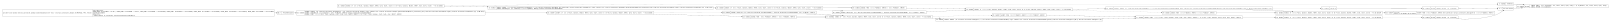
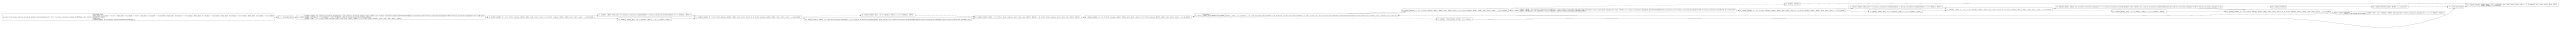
  digraph {
    fontname="JetBrains Mono"
    rankdir=LR
    node [fontname="JetBrains Mono" shape=record]
    edge [fontname="JetBrains Mono"]
    n1 [label="{28\:\ ?|MTH_ENTER_BLOCK\l}"]
    n2 [label="{30\:\ 0x0000|0x0000: INVOKE  (r0 I:kotlinx.coroutines.ChildHandle) = (r5 I:kotlinx.coroutines.JobImpl) type: VIRTUAL call: kotlinx.coroutines.JobImpl.getParentHandle$kotlinx_coroutines_core():kotlinx.coroutines.ChildHandle A[MD:():kotlinx.coroutines.ChildHandle (m)] (LINE:1335)\l0x0004: INSTANCE_OF  (r1 I:boolean) = (r0 I:??[OBJECT, ARRAY]) kotlinx.coroutines.ChildHandleNode \l0x0006: CONST  (r2 I:??[int, float, boolean, short, byte, char, OBJECT, ARRAY]) = (0 ??[int, float, boolean, short, byte, char, OBJECT, ARRAY]) \l}"]
    n3 [label="{31\:\ 0x0007|0x0007: IF  (r1 I:??[int, boolean, OBJECT, ARRAY, byte, short, char]) == (0 ??[int, boolean, OBJECT, ARRAY, byte, short, char])  \-\> B:33:0x000c \l}"]
    n4 [label="{32\:\ 0x0009|0x0009: CHECK_CAST (r0 I:kotlinx.coroutines.ChildHandleNode) = (kotlinx.coroutines.ChildHandleNode) (r0 I:??[OBJECT, ARRAY]) \l}"]
    n5 [label="{33\:\ 0x000c|0x000c: MOVE  (r0 I:??[OBJECT, ARRAY]) = (r2 I:??[OBJECT, ARRAY]) \l}"]
    n6 [label="{34\:\ 0x000d|0x000d: IF  (r0 I:??[int, boolean, OBJECT, ARRAY, byte, short, char]) != (0 ??[int, boolean, OBJECT, ARRAY, byte, short, char])  \-\> B:36:0x0011 \l}"]
    n7 [label="{35\:\ 0x000f|0x000f: MOVE  (r0 I:??[OBJECT, ARRAY]) = (r2 I:??[OBJECT, ARRAY]) \l}"]
    n8 [label="{36\:\ 0x0011|0x0011: INVOKE  (r0 I:kotlinx.coroutines.JobSupport) = (r0 I:kotlinx.coroutines.ChildHandleNode) type: VIRTUAL call: kotlinx.coroutines.ChildHandleNode.getJob():kotlinx.coroutines.JobSupport A[MD:():kotlinx.coroutines.JobSupport (m)]\l}"]
    n9 [label="{37\:\ 0x0015|0x0015: CONST  (r1 I:??[int, float, boolean, short, byte, char, OBJECT, ARRAY]) = (0 ??[int, float, boolean, short, byte, char, OBJECT, ARRAY]) \l}"]
    n10 [label="{38\:\ 0x0016|0x0016: IF  (r0 I:??[int, boolean, OBJECT, ARRAY, byte, short, char]) != (0 ??[int, boolean, OBJECT, ARRAY, byte, short, char])  \-\> B:40:0x0019 \l}"]
    n11 [label="{39\:\ 0x0018|RETURN\l|0x0018: RETURN  (r1 I:boolean) \l}"]
+   n12 [label="{40\:\ 0x0019|LOOP_START\lLOOP:0: B:40:0x0019\-\>B:53:0x0039\l|0x001a: INVOKE  (r3 I:boolean) = (r0 I:kotlinx.coroutines.JobSupport A[D('parentJob' kotlinx.coroutines.JobSupport)]) type: VIRTUAL call: kotlinx.coroutines.JobSupport.getHandlesException$kotlinx_coroutines_core():boolean A[MD:():boolean (m)] (LINE:1337)\l}"]
    n13 [label="{29\:\ ?|MTH_EXIT_BLOCK\l}"]
    n14 [label="{41\:\ 0x001e|0x001e: IF  (r3 I:??[int, boolean, OBJECT, ARRAY, byte, short, char]) == (0 ??[int, boolean, OBJECT, ARRAY, byte, short, char])  \-\> B:44:0x0022 \l}"]
    n15 [label="{42\:\ 0x0020|RETURN\l|0x0020: CONST  (r1 I:??[boolean, int, float, short, byte, char]) = (1 ??[boolean, int, float, short, byte, char]) \l0x0021: RETURN  (r1 I:boolean) \l}"]
    n16 [label="{44\:\ 0x0022|0x0022: INVOKE  (r3 I:kotlinx.coroutines.ChildHandle) = (r0 I:kotlinx.coroutines.JobSupport A[D('parentJob' kotlinx.coroutines.JobSupport)]) type: VIRTUAL call: kotlinx.coroutines.JobSupport.getParentHandle$kotlinx_coroutines_core():kotlinx.coroutines.ChildHandle A[MD:():kotlinx.coroutines.ChildHandle (m)] (LINE:1338)\l0x0026: INSTANCE_OF  (r4 I:boolean) = (r3 I:??[OBJECT, ARRAY]) kotlinx.coroutines.ChildHandleNode \l}"]
    n17 [label="{55\:\ 0x0020|SYNTHETIC\l}"]
    n18 [label="{45\:\ 0x0028|0x0028: IF  (r4 I:??[int, boolean, OBJECT, ARRAY, byte, short, char]) == (0 ??[int, boolean, OBJECT, ARRAY, byte, short, char])  \-\> B:47:0x002d \l}"]
    n19 [label="{46\:\ 0x002a|0x002a: CHECK_CAST (r3 I:kotlinx.coroutines.ChildHandleNode) = (kotlinx.coroutines.ChildHandleNode) (r3 I:??[OBJECT, ARRAY]) \l}"]
    n20 [label="{47\:\ 0x002d|0x002d: MOVE  (r3 I:??[OBJECT, ARRAY]) = (r2 I:??[OBJECT, ARRAY]) \l}"]
    n21 [label="{48\:\ 0x002e|0x002e: IF  (r3 I:??[int, boolean, OBJECT, ARRAY, byte, short, char]) != (0 ??[int, boolean, OBJECT, ARRAY, byte, short, char])  \-\> B:50:0x0032 \l}"]
    n22 [label="{49\:\ 0x0030|0x0030: MOVE  (r3 I:??[OBJECT, ARRAY]) = (r2 I:??[OBJECT, ARRAY]) \l}"]
    n23 [label="{50\:\ 0x0032|0x0032: INVOKE  (r3 I:kotlinx.coroutines.JobSupport) = (r3 I:kotlinx.coroutines.ChildHandleNode) type: VIRTUAL call: kotlinx.coroutines.ChildHandleNode.getJob():kotlinx.coroutines.JobSupport A[MD:():kotlinx.coroutines.JobSupport (m)]\l}"]
    n24 [label="{51\:\ 0x0036|0x0036: IF  (r3 I:??[int, boolean, OBJECT, ARRAY, byte, short, char]) != (0 ??[int, boolean, OBJECT, ARRAY, byte, short, char])  \-\> B:53:0x0039 \l}"]
    n25 [label="{54\:\ 0x0038|SYNTHETIC\l}"]
    n26 [label="{53\:\ 0x0039|LOOP_END\lLOOP:0: B:40:0x0019\-\>B:53:0x0039\l|0x0039: MOVE  (r0 I:??[OBJECT, ARRAY] A[D('parentJob' kotlinx.coroutines.JobSupport)]) = (r3 I:??[OBJECT, ARRAY]) \l}"]
    n27 [label="{52\:\ 0x0038|RETURN\l|0x0038: RETURN  (r1 I:boolean) \l}"]
    n28 [label="{private final boolean kotlinx.coroutines.JobImpl.handlesException((r5 'this' I:kotlinx.coroutines.JobImpl A[IMMUTABLE_TYPE, THIS]))  | USE_LINES_HINTS\lCROSS_EDGE: B:43:0x0021 \-\> B:29:?, CROSS_EDGE: B:52:0x0038 \-\> B:29:?, BACK_EDGE: B:53:0x0039 \-\> B:40:0x0019, CROSS_EDGE: B:50:0x0032 \-\> B:51:0x0036, CROSS_EDGE: B:47:0x002d \-\> B:48:0x002e, CROSS_EDGE: B:36:0x0011 \-\> B:37:0x0015, CROSS_EDGE: B:33:0x000c \-\> B:34:0x000d\lINLINE_NOT_NEEDED\lDebug Info:\l  0x0019\-0x003a: r0 'parentJob' Lkotlinx\/coroutines\/JobSupport;\l}"]
    n1 -> n2
    n2 -> n3
    n3 -> n4 [style=dashed]
    n3 -> n5
    n4 -> n6
    n5 -> n6
    n6 -> n7 [style=dashed]
    n6 -> n8
    n7 -> n9
    n8 -> n9
    n9 -> n10
    n10 -> n11 [style=dashed]
+   n10 -> n12
    n11 -> n13
+   n12 -> n14
    n13 -> n15
    n14 -> n16
    n14 -> n17 [style=dashed]
    n16 -> n18
    n17 -> n15
    n18 -> n19 [style=dashed]
    n18 -> n20
    n19 -> n21
    n20 -> n21
    n21 -> n22 [style=dashed]
    n21 -> n23
    n22 -> n24
    n23 -> n24
    n23 -> n25 [style=dashed]
    n24 -> n26
    n25 -> n27
+   n26 -> n12
    n27 -> n13
    n28 -> n1
  }
